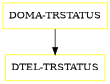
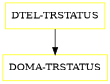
  digraph {
    node [color=yellow shape=box]
    "DTEL-TRSTATUS"
    "DOMA-TRSTATUS"
-   "DOMA-TRSTATUS" -> "DTEL-TRSTATUS"
+   "DTEL-TRSTATUS" -> "DOMA-TRSTATUS"
  }
